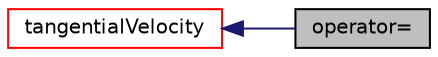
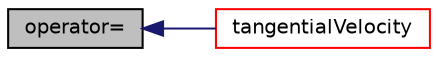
  digraph {
    rankdir=LR
    node [fontname=Helvetica fontsize=10 shape=record]
    n1 [color=black fillcolor=grey75 fontcolor=black height=0.2 label="operator=" style=filled width=0.4]
    n2 [color=red height=0.2 label=tangentialVelocity width=0.4]
-   n2 -> n1 [color=midnightblue dir=back fontname=Helvetica fontsize=10 labelfontname=Helvetica labelfontsize=10 style=solid]
+   n1 -> n2 [color=midnightblue dir=back fontname=Helvetica fontsize=10 labelfontname=Helvetica labelfontsize=10 style=solid]
  }
